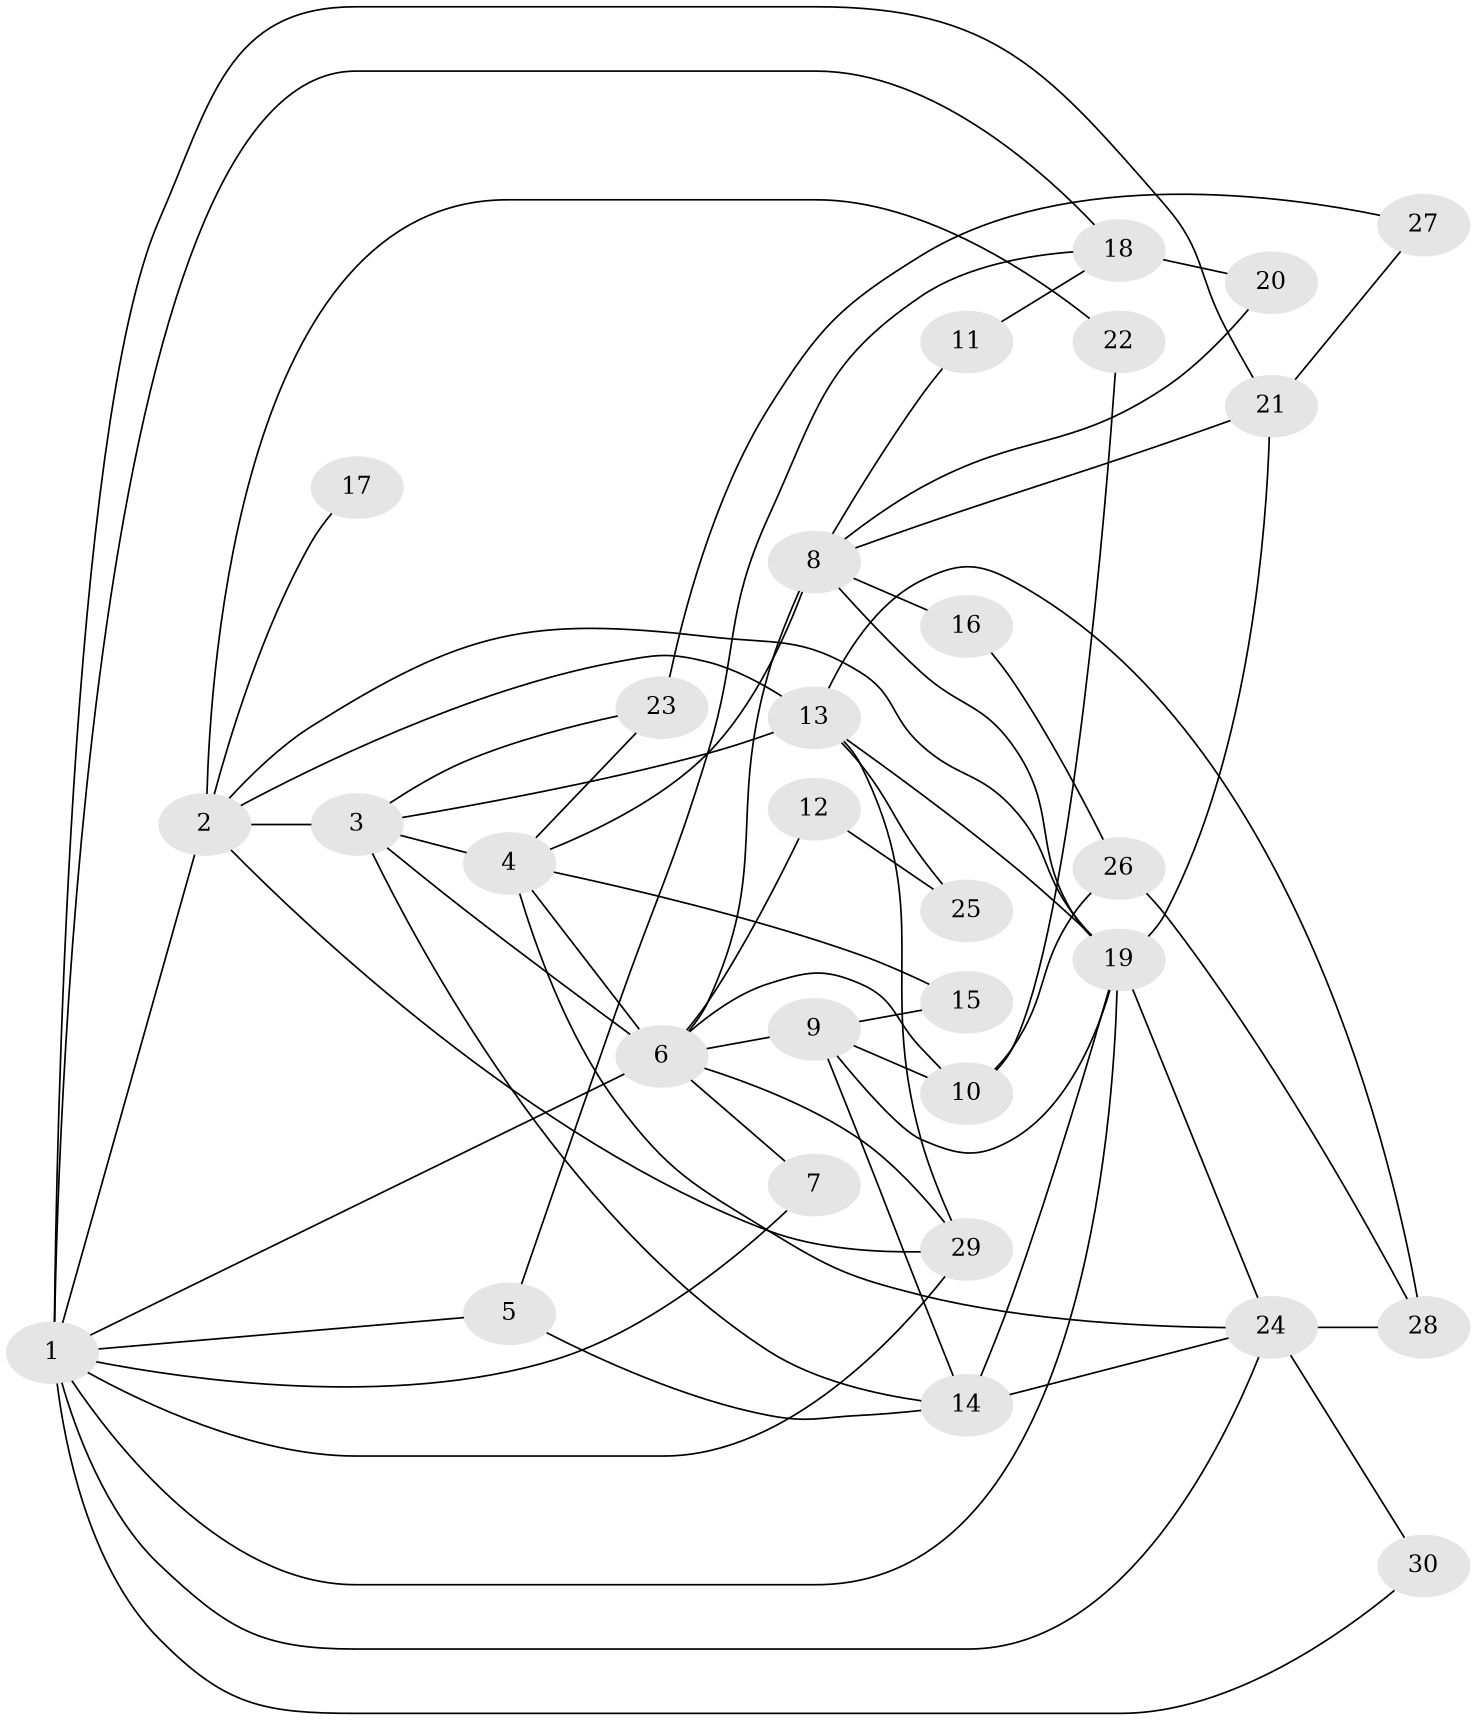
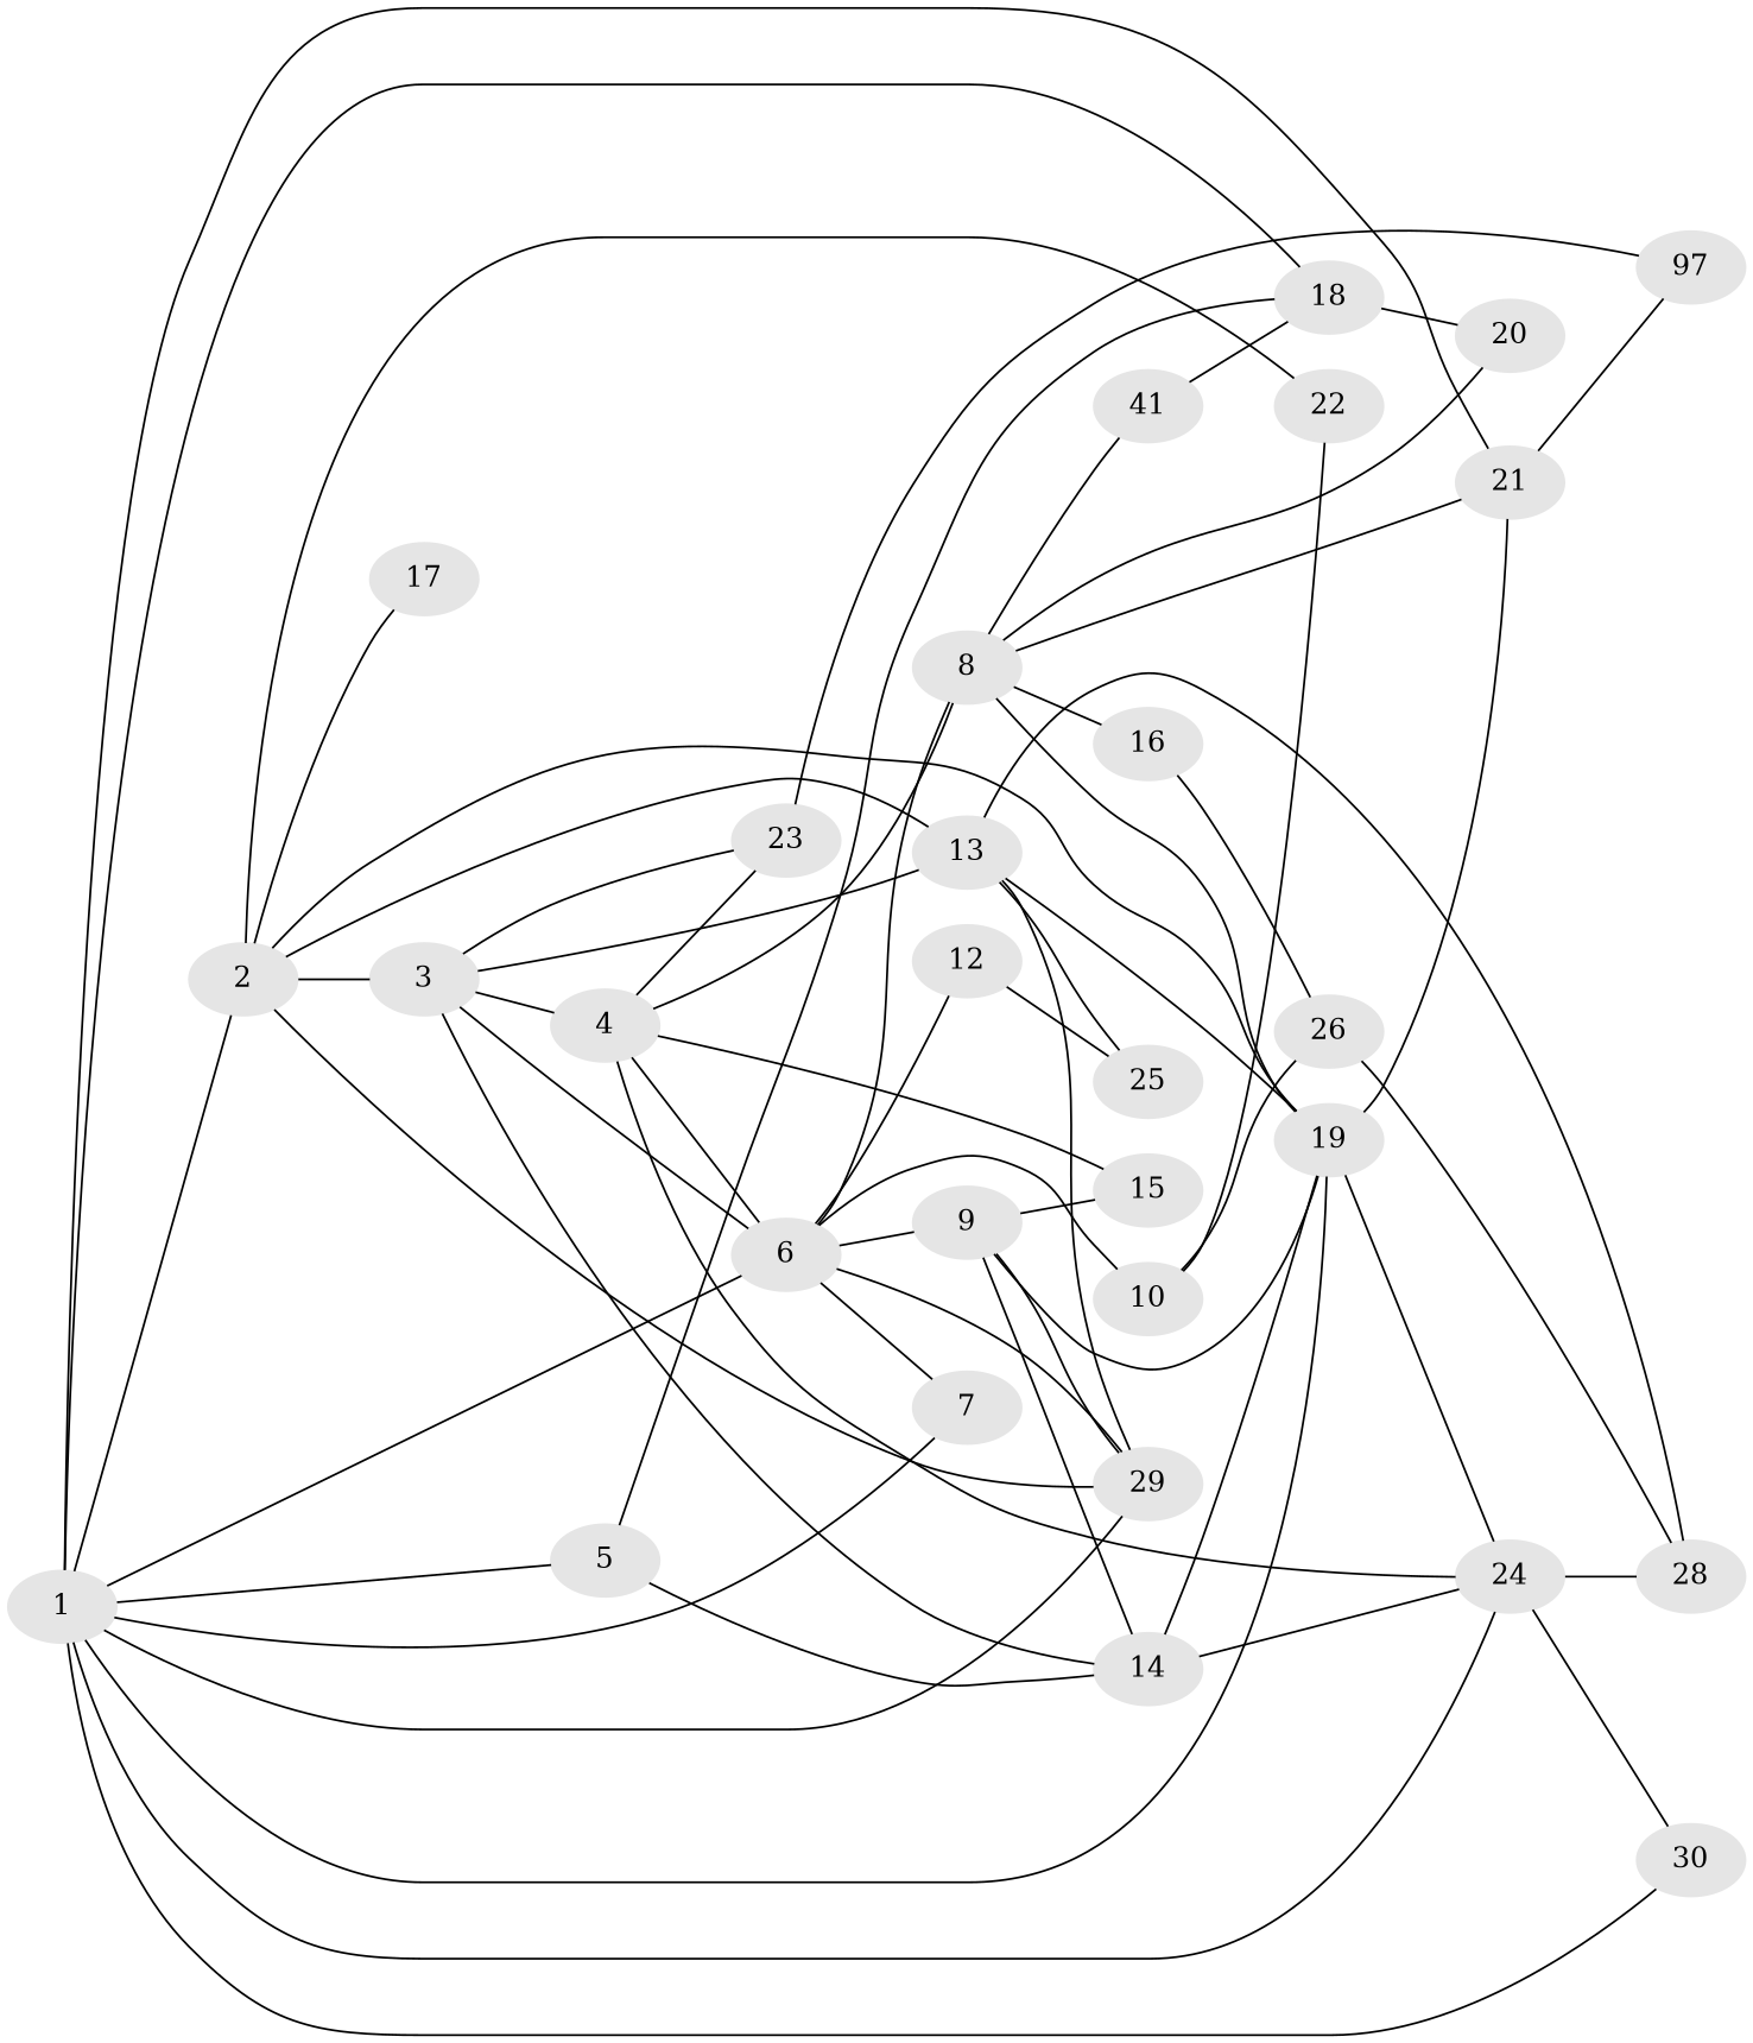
  graph {
    fontname="DejaVu Serif"
    rankdir=LR
    node [color=gray90 fontname="DejaVu Serif" style=filled]
    edge [fontname="DejaVu Serif" weight=1.0]
    1
    2
    5
    6
    7
    18
    19
    21
    24
    29
    30
    3
    13
    17
    22
    14
    10
    8
    9
    12
    20
-   27
+   27 [label=97]
    28
    4
    23
    26
    25
    15
-   11
+   11 [label=41]
    16
    1 -- 2 [weight=2.0]
    1 -- 5 [weight=2.0]
    1 -- 6 [weight=2.0]
    1 -- 7
    1 -- 18
    1 -- 19 [weight=2.0]
    1 -- 21
    1 -- 24
    1 -- 29 [weight=3.0]
    1 -- 30
    2 -- 19 [weight=2.0]
    2 -- 29
    2 -- 3 [weight=3.0]
    2 -- 13
    2 -- 17
    2 -- 22
    5 -- 18
    5 -- 14
    6 -- 7 [weight=3.0]
    6 -- 29
    6 -- 10
    6 -- 8
    6 -- 9
    6 -- 12
    18 -- 20
    19 -- 21
    19 -- 24
    21 -- 27
    24 -- 30
    24 -- 28 [weight=3.0]
    3 -- 6 [weight=2.0]
    3 -- 13
    3 -- 14
    3 -- 4
    3 -- 23
    13 -- 19 [weight=2.0]
    13 -- 29
    13 -- 28
    13 -- 25
    14 -- 19
    14 -- 24
    10 -- 22
    10 -- 26
    8 -- 19
    8 -- 21
    8 -- 20
    8 -- 11
    8 -- 16
    9 -- 19
    9 -- 14
-   9 -- 10
+   9 -- 29
    9 -- 15
    12 -- 25
    4 -- 6
    4 -- 24
    4 -- 8 [weight=4.0]
    4 -- 23
    4 -- 15
    23 -- 27
    26 -- 28
    11 -- 18
    16 -- 26
  }
